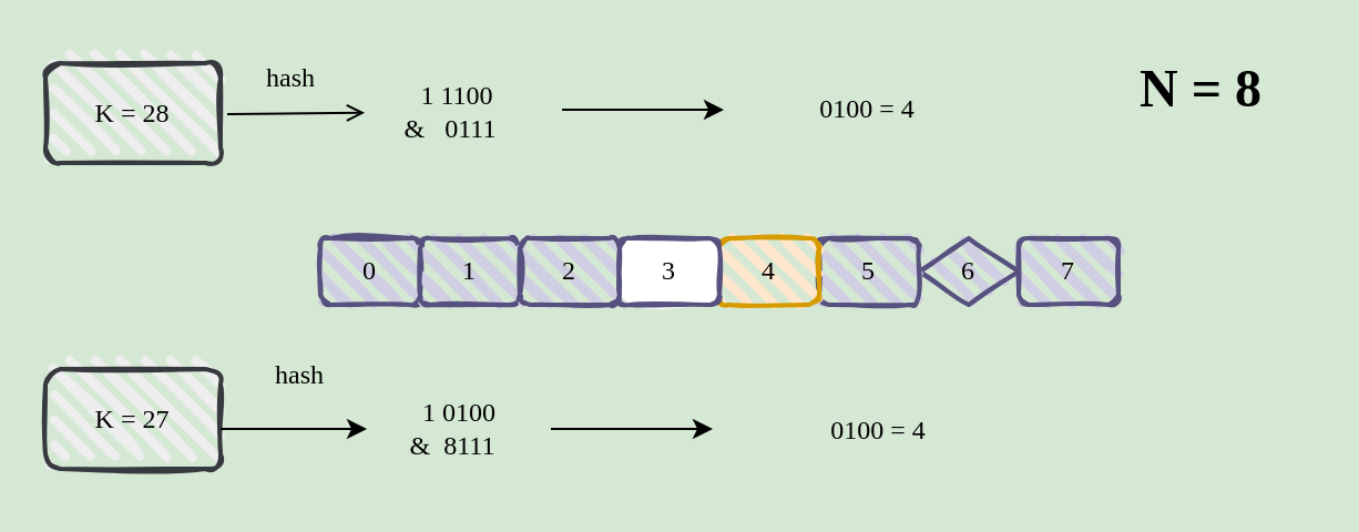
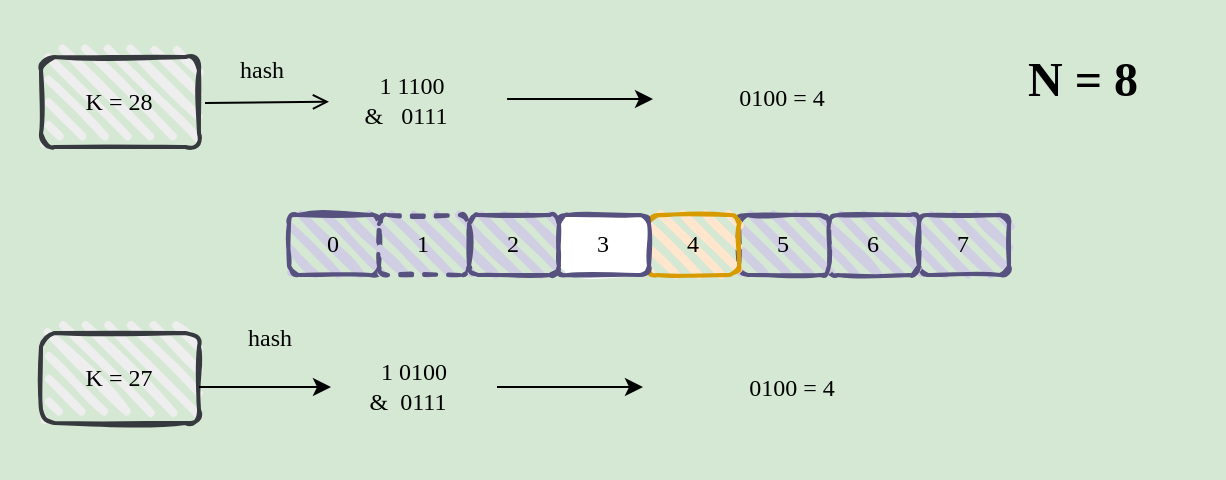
  <mxCell id="0" />
  <mxCell id="1" parent="0" />
  <mxCell id="2" value="0" style="rounded=1;whiteSpace=wrap;html=1;strokeWidth=2;fillWeight=4;hachureGap=8;hachureAngle=45;fillColor=#d0cee2;sketch=1;strokeColor=#56517e;fontFamily=Comic Sans MS;" vertex="1" parent="1"><mxGeometry x="144" y="107" width="45" height="30" as="geometry" /></mxCell>
- <mxCell id="3" value="&lt;font face=&quot;Comic Sans MS&quot;&gt;1&lt;/font&gt;" style="rounded=1;whiteSpace=wrap;html=1;strokeWidth=2;fillWeight=4;hachureGap=8;hachureAngle=45;fillColor=#d0cee2;sketch=1;strokeColor=#56517e;" vertex="1" parent="1"><mxGeometry x="189" y="107" width="45" height="30" as="geometry" /></mxCell>
+ <mxCell id="3" value="&lt;font face=&quot;Comic Sans MS&quot;&gt;1&lt;/font&gt;" style="rounded=1;whiteSpace=wrap;html=1;strokeWidth=2;fillWeight=4;hachureGap=8;hachureAngle=45;fillColor=#d0cee2;sketch=1;strokeColor=#56517e;dashed=1;" vertex="1" parent="1"><mxGeometry x="189" y="107" width="45" height="30" as="geometry" /></mxCell>
  <mxCell id="4" value="&lt;font face=&quot;Comic Sans MS&quot;&gt;7&lt;/font&gt;" style="rounded=1;whiteSpace=wrap;html=1;strokeWidth=2;fillWeight=4;hachureGap=8;hachureAngle=45;fillColor=#d0cee2;sketch=1;strokeColor=#56517e;" vertex="1" parent="1"><mxGeometry x="459" y="107" width="45" height="30" as="geometry" /></mxCell>
- <mxCell id="5" value="&lt;font face=&quot;Comic Sans MS&quot;&gt;6&lt;/font&gt;" style="rhombus;whiteSpace=wrap;html=1;strokeWidth=2;fillWeight=4;hachureGap=8;hachureAngle=45;fillColor=#d0cee2;sketch=1;strokeColor=#56517e;" vertex="1" parent="1"><mxGeometry x="414" y="107" width="45" height="30" as="geometry" /></mxCell>
+ <mxCell id="5" value="&lt;font face=&quot;Comic Sans MS&quot;&gt;6&lt;/font&gt;" style="rounded=1;whiteSpace=wrap;html=1;strokeWidth=2;fillWeight=4;hachureGap=8;hachureAngle=45;fillColor=#d0cee2;sketch=1;strokeColor=#56517e;" vertex="1" parent="1"><mxGeometry x="414" y="107" width="45" height="30" as="geometry" /></mxCell>
  <mxCell id="6" value="&lt;font face=&quot;Comic Sans MS&quot;&gt;5&lt;/font&gt;" style="rounded=1;whiteSpace=wrap;html=1;strokeWidth=2;fillWeight=4;hachureGap=8;hachureAngle=45;fillColor=#d0cee2;sketch=1;strokeColor=#56517e;" vertex="1" parent="1"><mxGeometry x="369" y="107" width="45" height="30" as="geometry" /></mxCell>
  <mxCell id="7" value="&lt;font face=&quot;Comic Sans MS&quot;&gt;4&lt;/font&gt;" style="rounded=1;whiteSpace=wrap;html=1;strokeWidth=2;fillWeight=4;hachureGap=8;hachureAngle=45;fillColor=#ffe6cc;sketch=1;strokeColor=#d79b00;" vertex="1" parent="1"><mxGeometry x="324" y="107" width="45" height="30" as="geometry" /></mxCell>
  <mxCell id="8" value="&lt;font face=&quot;Comic Sans MS&quot;&gt;2&lt;/font&gt;" style="rounded=1;whiteSpace=wrap;html=1;strokeWidth=2;fillWeight=4;hachureGap=8;hachureAngle=45;fillColor=#d0cee2;sketch=1;strokeColor=#56517e;" vertex="1" parent="1"><mxGeometry x="234" y="107" width="45" height="30" as="geometry" /></mxCell>
  <mxCell id="9" value="&lt;font face=&quot;Comic Sans MS&quot;&gt;3&lt;/font&gt;" style="rounded=1;whiteSpace=wrap;html=1;strokeWidth=2;fillWeight=4;hachureGap=8;hachureAngle=45;fillColor=#ffffff;sketch=1;strokeColor=#56517e;" vertex="1" parent="1"><mxGeometry x="279" y="107" width="45" height="30" as="geometry" /></mxCell>
  <mxCell id="10" value="N = 8" style="text;strokeColor=none;fillColor=none;html=1;fontSize=24;fontStyle=1;verticalAlign=middle;align=center;fontFamily=Comic Sans MS;" vertex="1" parent="1"><mxGeometry x="491" y="20" width="100" height="40" as="geometry" /></mxCell>
  <mxCell id="11" value="K = 28" style="rounded=1;whiteSpace=wrap;html=1;strokeWidth=2;fillWeight=4;hachureGap=8;hachureAngle=45;fillColor=#eeeeee;sketch=1;fontFamily=Comic Sans MS;strokeColor=#36393d;" vertex="1" parent="1"><mxGeometry x="20" y="28" width="79" height="45" as="geometry" /></mxCell>
  <mxCell id="12" value="K = 27" style="rounded=1;whiteSpace=wrap;html=1;strokeWidth=2;fillWeight=4;hachureGap=8;hachureAngle=45;fillColor=#eeeeee;sketch=1;fontFamily=Comic Sans MS;strokeColor=#36393d;" vertex="1" parent="1"><mxGeometry x="20" y="166" width="79" height="45" as="geometry" /></mxCell>
  <mxCell id="13" value="1 1100&lt;br&gt;&amp;amp;&amp;nbsp; &amp;nbsp;0111&amp;nbsp;&amp;nbsp;" style="text;html=1;strokeColor=none;fillColor=none;align=center;verticalAlign=middle;whiteSpace=wrap;rounded=0;fontFamily=Comic Sans MS;" vertex="1" parent="1"><mxGeometry x="164" y="25" width="84" height="50" as="geometry" /></mxCell>
  <mxCell id="14" value="" style="endArrow=open;html=1;rounded=0;exitX=1.038;exitY=0.511;exitDx=0;exitDy=0;exitPerimeter=0;" edge="1" parent="1" source="11" target="13"><mxGeometry width="50" height="50" relative="1" as="geometry"><mxPoint x="299" y="330" as="sourcePoint" /><mxPoint x="157" y="51" as="targetPoint" /></mxGeometry></mxCell>
  <mxCell id="15" value="hash" style="text;html=1;strokeColor=none;fillColor=none;align=center;verticalAlign=middle;whiteSpace=wrap;rounded=0;fontFamily=Comic Sans MS;" vertex="1" parent="1"><mxGeometry x="101" y="20" width="60" height="30" as="geometry" /></mxCell>
  <mxCell id="16" value="" style="endArrow=classic;html=1;rounded=0;exitX=1.06;exitY=0.48;exitDx=0;exitDy=0;exitPerimeter=0;" edge="1" parent="1" source="13"><mxGeometry width="50" height="50" relative="1" as="geometry"><mxPoint x="299" y="330" as="sourcePoint" /><mxPoint x="326" y="49" as="targetPoint" /></mxGeometry></mxCell>
  <mxCell id="17" value="&lt;font face=&quot;Comic Sans MS&quot;&gt;0100 = 4&lt;/font&gt;" style="text;html=1;strokeColor=none;fillColor=none;align=center;verticalAlign=middle;whiteSpace=wrap;rounded=0;" vertex="1" parent="1"><mxGeometry x="353" y="27" width="76" height="44" as="geometry" /></mxCell>
  <mxCell id="18" value="hash" style="text;html=1;strokeColor=none;fillColor=none;align=center;verticalAlign=middle;whiteSpace=wrap;rounded=0;fontFamily=Comic Sans MS;" vertex="1" parent="1"><mxGeometry x="105" y="154" width="60" height="30" as="geometry" /></mxCell>
  <mxCell id="19" value="" style="endArrow=classic;html=1;rounded=0;exitX=1;exitY=0.6;exitDx=0;exitDy=0;exitPerimeter=0;" edge="1" parent="1" source="12"><mxGeometry width="50" height="50" relative="1" as="geometry"><mxPoint x="299" y="330" as="sourcePoint" /><mxPoint x="165" y="193" as="targetPoint" /></mxGeometry></mxCell>
- <mxCell id="20" value="1 0100&lt;br&gt;&amp;amp;&amp;nbsp; 8111&amp;nbsp;&amp;nbsp;" style="text;html=1;strokeColor=none;fillColor=none;align=center;verticalAlign=middle;whiteSpace=wrap;rounded=0;fontFamily=Comic Sans MS;" vertex="1" parent="1"><mxGeometry x="165" y="168" width="84" height="50" as="geometry" /></mxCell>
+ <mxCell id="20" value="1 0100&lt;br&gt;&amp;amp;&amp;nbsp; 0111&amp;nbsp;&amp;nbsp;" style="text;html=1;strokeColor=none;fillColor=none;align=center;verticalAlign=middle;whiteSpace=wrap;rounded=0;fontFamily=Comic Sans MS;" vertex="1" parent="1"><mxGeometry x="165" y="168" width="84" height="50" as="geometry" /></mxCell>
  <mxCell id="21" value="" style="endArrow=classic;html=1;rounded=0;exitX=1.06;exitY=0.48;exitDx=0;exitDy=0;exitPerimeter=0;" edge="1" parent="1"><mxGeometry width="50" height="50" relative="1" as="geometry"><mxPoint x="248" y="193" as="sourcePoint" /><mxPoint x="321" y="193" as="targetPoint" /></mxGeometry></mxCell>
  <mxCell id="22" value="&lt;font face=&quot;Comic Sans MS&quot;&gt;0100 = 4&lt;/font&gt;" style="text;html=1;strokeColor=none;fillColor=none;align=center;verticalAlign=middle;whiteSpace=wrap;rounded=0;" vertex="1" parent="1"><mxGeometry x="358" y="172" width="76" height="44" as="geometry" /></mxCell>
